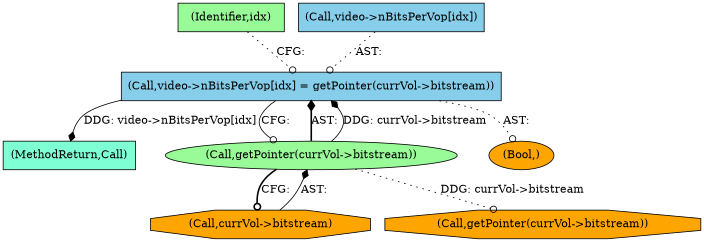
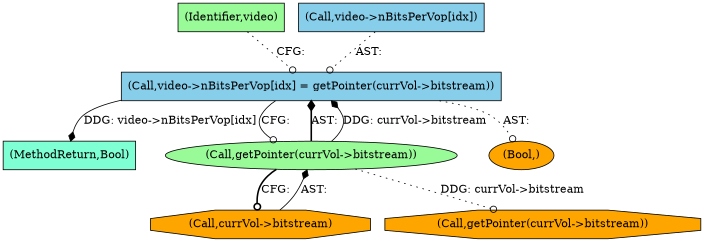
  digraph {
    node [fillcolor=orange shape=box style=filled]
    edge [arrowhead=odot style=solid]
    n1 [fillcolor=skyblue label="(Call,video->nBitsPerVop[idx] = getPointer(currVol->bitstream))"]
    n2 [fillcolor=palegreen label="(Call,getPointer(currVol->bitstream))" shape=ellipse]
-   n3 [fillcolor=aquamarine label="(MethodReturn,Call)"]
+   n3 [fillcolor=aquamarine label="(MethodReturn,Bool)"]
    n4 [label="(Bool,)" shape=ellipse]
    n5 [label="(Call,currVol->bitstream)" shape=octagon]
    n6 [label="(Call,getPointer(currVol->bitstream))" shape=octagon]
-   n7 [fillcolor=palegreen label="(Identifier,idx)"]
+   n7 [fillcolor=palegreen label="(Identifier,video)"]
    n8 [fillcolor=skyblue label="(Call,video->nBitsPerVop[idx])"]
    n1 -> n2 [label="CFG: "]
    n1 -> n3 [arrowhead=diamond label="DDG: video->nBitsPerVop[idx]"]
    n1 -> n4 [label="AST: " style=dotted]
    n2 -> n1 [arrowhead=diamond label="AST: " style=bold]
    n2 -> n1 [arrowhead=diamond label="DDG: currVol->bitstream"]
    n2 -> n5 [label="CFG: " style=bold]
    n2 -> n6 [label="DDG: currVol->bitstream" style=dotted]
    n5 -> n2 [arrowhead=diamond label="AST: "]
    n7 -> n1 [label="CFG: " style=dotted]
    n8 -> n1 [label="AST: " style=dotted]
  }
